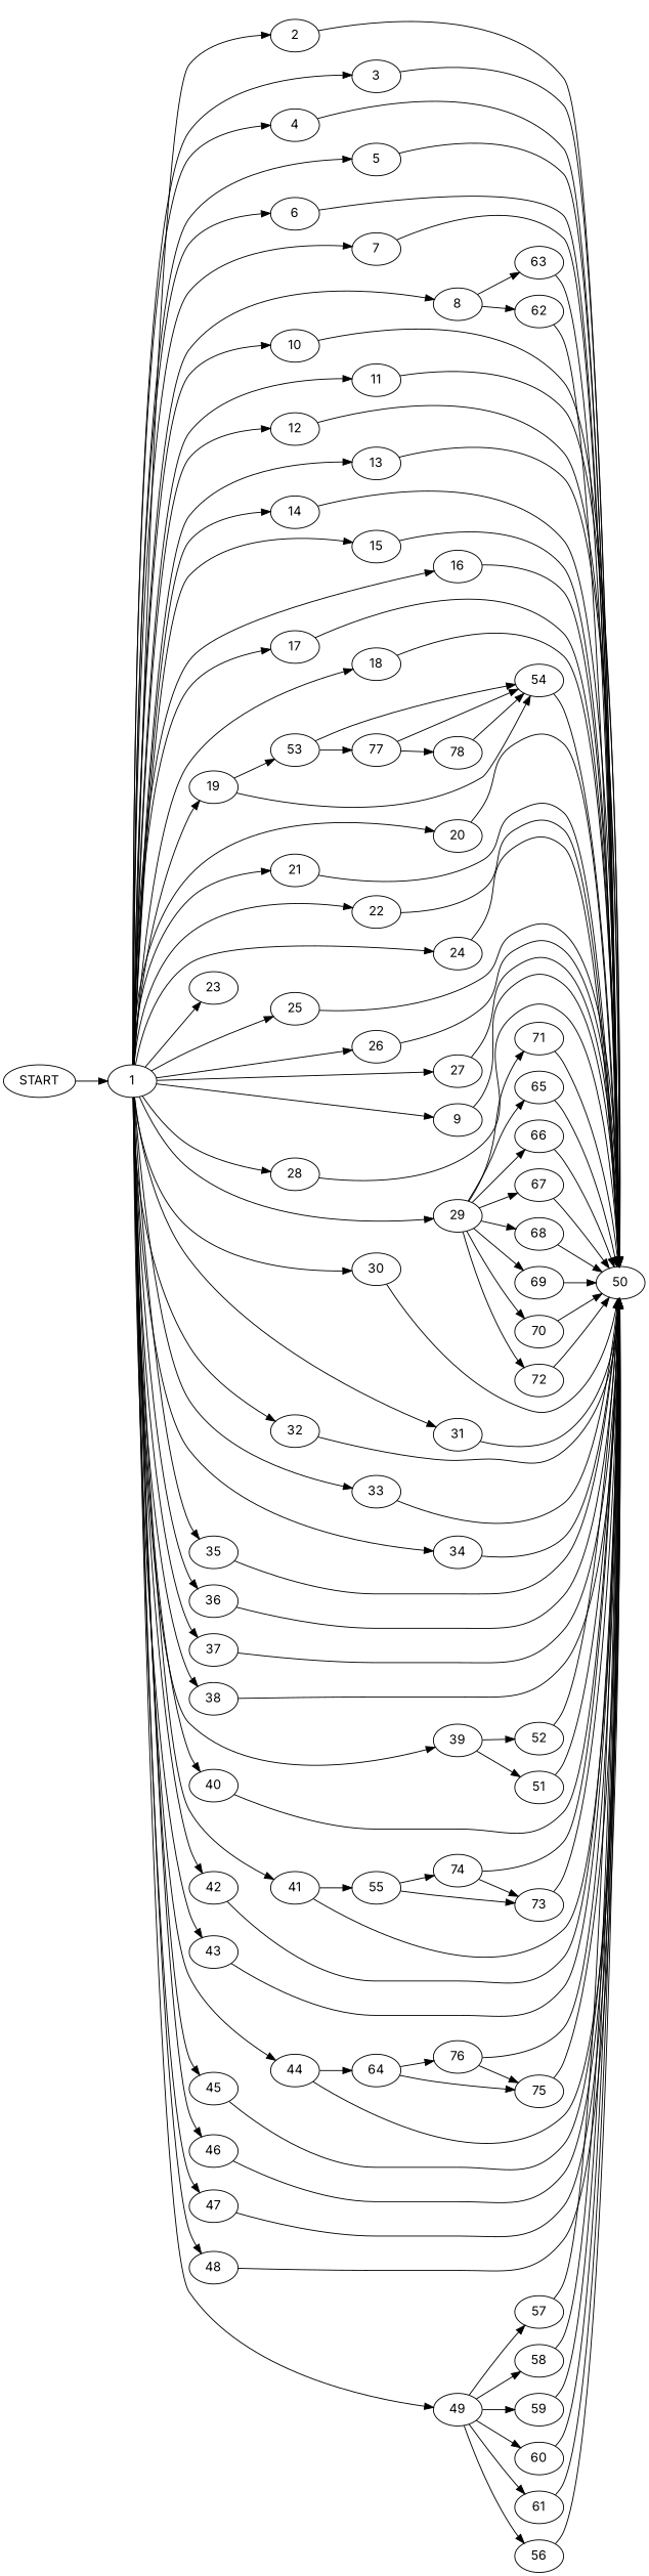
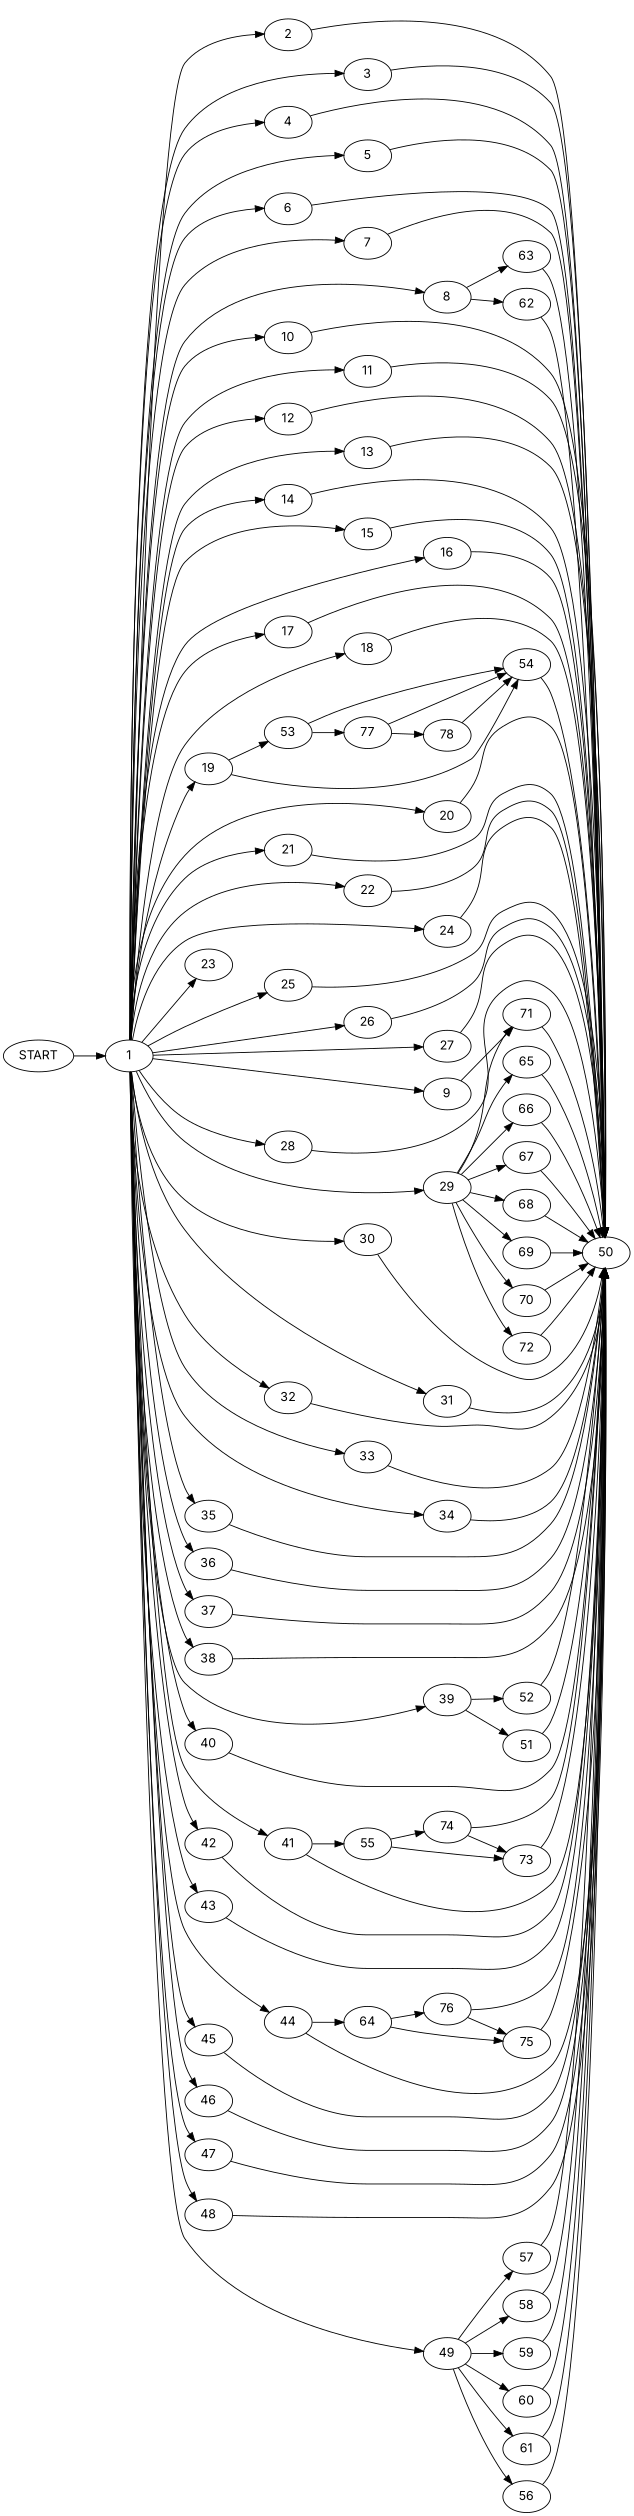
  digraph {
    fontname=Inter
    rankdir=LR
    node [fontname=Inter]
    edge [fontname=Inter]
    n1 [label=START]
    1
    2
    3
    4
    5
    6
    7
    8
    9
    10
    11
    12
    13
    14
    15
    16
    17
    18
    19
    20
    21
    22
    23
    24
    25
    26
    27
    28
    29
    30
    31
    32
    33
    34
    35
    36
    37
    38
    39
    40
    41
    42
    43
    44
    45
    46
    47
    48
    49
    50
    62
    63
    53
    54
    65
    66
    67
    68
    69
    70
    71
    72
    51
    52
    55
    64
    56
    57
    58
    59
    60
    61
    77
    73
    74
    75
    76
    78
    n1 -> 1
    1 -> 2
    1 -> 3
    1 -> 4
    1 -> 5
    1 -> 6
    1 -> 7
    1 -> 8
    1 -> 9
    1 -> 10
    1 -> 11
    1 -> 12
    1 -> 13
    1 -> 14
    1 -> 15
    1 -> 16
    1 -> 17
    1 -> 18
    1 -> 19
    1 -> 20
    1 -> 21
    1 -> 22
    1 -> 23
    1 -> 24
    1 -> 25
    1 -> 26
    1 -> 27
    1 -> 28
    1 -> 29
    1 -> 30
    1 -> 31
    1 -> 32
    1 -> 33
    1 -> 34
    1 -> 35
    1 -> 36
    1 -> 37
    1 -> 38
    1 -> 39
    1 -> 40
    1 -> 41
    1 -> 42
    1 -> 43
    1 -> 44
    1 -> 45
    1 -> 46
    1 -> 47
    1 -> 48
    1 -> 49
    2 -> 50
    3 -> 50
    4 -> 50
    5 -> 50
    6 -> 50
    7 -> 50
    8 -> 62
    8 -> 63
-   9 -> 50
+   9 -> 71
    10 -> 50
    11 -> 50
    12 -> 50
    13 -> 50
    14 -> 50
    15 -> 50
    16 -> 50
    17 -> 50
    18 -> 50
    19 -> 53
    19 -> 54
    20 -> 50
    21 -> 50
    22 -> 50
    24 -> 50
    25 -> 50
    26 -> 50
    27 -> 50
    28 -> 50
    29 -> 65
    29 -> 66
    29 -> 67
    29 -> 68
    29 -> 69
    29 -> 70
    29 -> 71
    29 -> 72
    30 -> 50
    31 -> 50
    32 -> 50
    33 -> 50
    34 -> 50
    35 -> 50
    36 -> 50
    37 -> 50
    38 -> 50
    39 -> 51
    39 -> 52
    40 -> 50
    41 -> 50
    41 -> 55
    42 -> 50
    43 -> 50
    44 -> 50
    44 -> 64
    45 -> 50
    46 -> 50
    47 -> 50
    48 -> 50
    49 -> 56
    49 -> 57
    49 -> 58
    49 -> 59
    49 -> 60
    49 -> 61
    62 -> 50
    63 -> 50
    53 -> 54
    53 -> 77
    54 -> 50
    65 -> 50
    66 -> 50
    67 -> 50
    68 -> 50
    69 -> 50
    70 -> 50
    71 -> 50
    72 -> 50
    51 -> 50
    52 -> 50
    55 -> 73
    55 -> 74
    64 -> 75
    64 -> 76
    56 -> 50
    57 -> 50
    58 -> 50
    59 -> 50
    60 -> 50
    61 -> 50
    77 -> 54
    77 -> 78
    73 -> 50
    74 -> 50
    74 -> 73
    75 -> 50
    76 -> 50
    76 -> 75
    78 -> 54
  }
